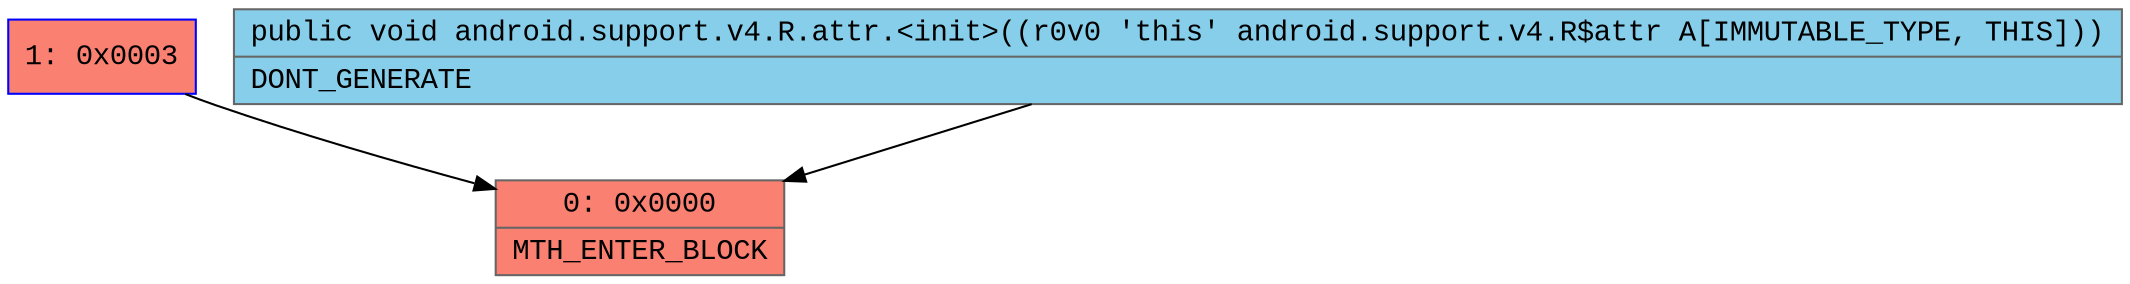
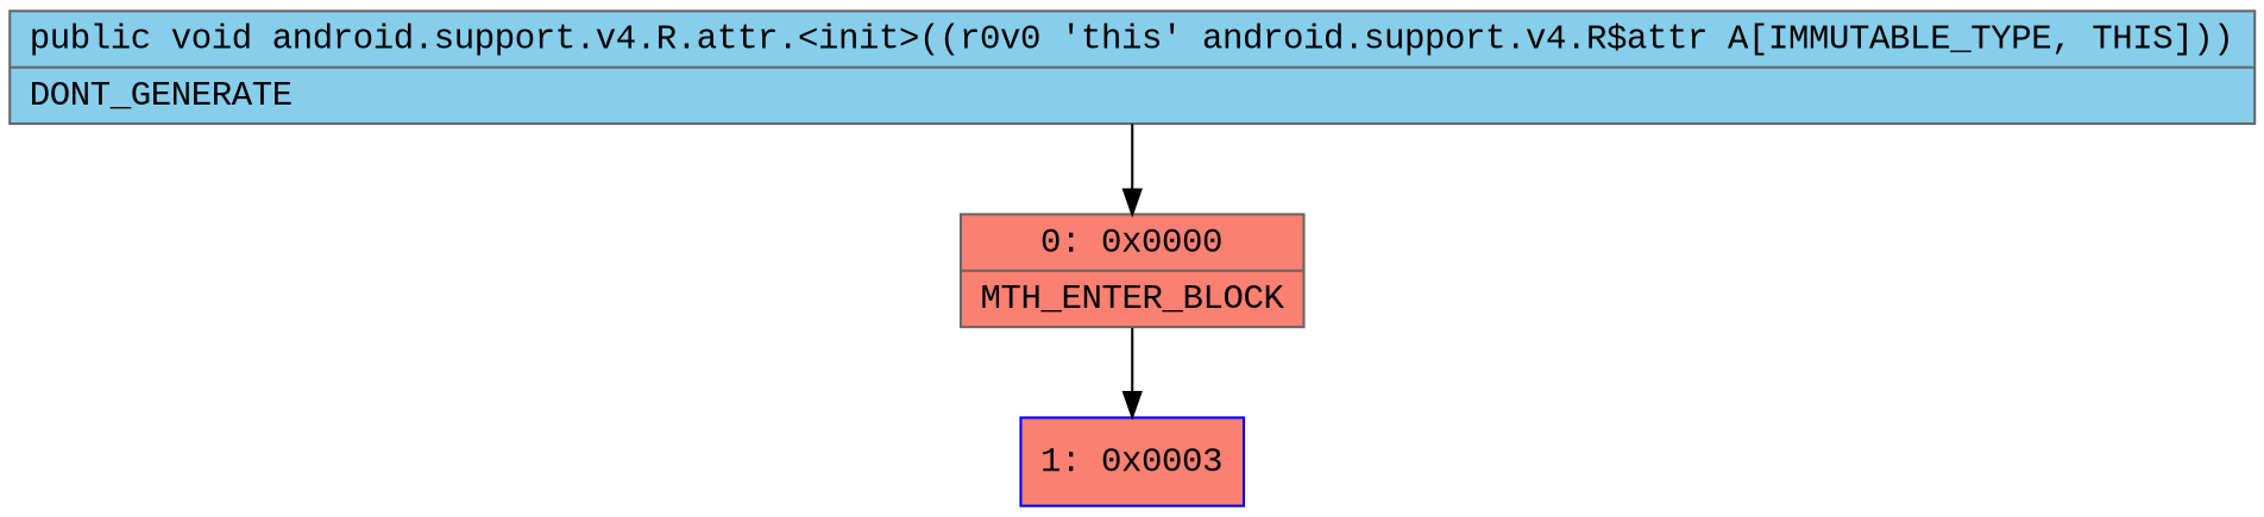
  digraph {
    fontname="Liberation Mono"
    node [color=gray40 shape=record style=filled fillcolor=salmon fontname="Liberation Mono"]
    edge [arrowhead=normal fontname="Liberation Mono"]
    n1 [label="{0\:\ 0x0000|MTH_ENTER_BLOCK\l}"]
    n2 [color=blue label="{1\:\ 0x0003}"]
    n3 [label="{public void android.support.v4.R.attr.\<init\>((r0v0 'this' android.support.v4.R$attr A[IMMUTABLE_TYPE, THIS]))  | DONT_GENERATE\l}" fillcolor=skyblue]
    subgraph cluster_1 {
      label="R(0)"
    }
-   n2 -> n1
+   n1 -> n2
    n3 -> n1
  }
